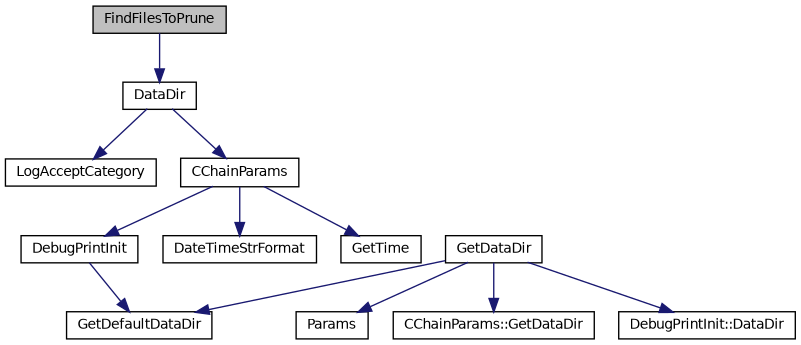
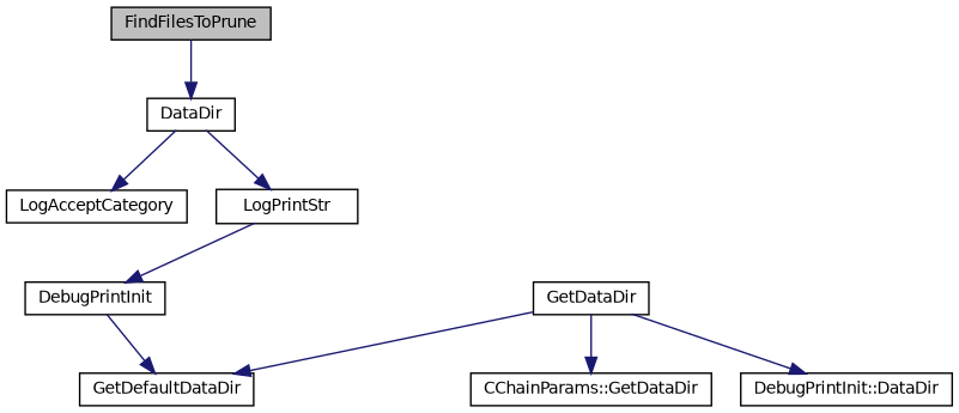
  digraph {
    rankdir=TB
    node [color=black fillcolor=white fontname=Helvetica fontsize=10 shape=record style=filled]
    edge [color=midnightblue fontname=Helvetica fontsize=10 labelfontname=Helvetica labelfontsize=10 style=solid]
    n1 [fillcolor=grey75 fontcolor=black height=0.2 label=FindFilesToPrune width=0.4]
    n2 [height=0.2 label=DataDir width=0.4]
    n3 [height=0.2 label=LogAcceptCategory width=0.4]
-   n4 [height=0.2 label=CChainParams width=0.4]
+   n4 [height=0.2 label=LogPrintStr width=0.4]
    n5 [height=0.2 label=DebugPrintInit width=0.4]
-   n6 [height=0.2 label=DateTimeStrFormat width=0.4]
-   n7 [height=0.2 label=GetTime width=0.4]
    n8 [height=0.2 label=GetDefaultDataDir width=0.4]
    n9 [height=0.2 label=GetDataDir width=0.4]
-   n10 [height=0.2 label=Params width=0.4]
    n11 [height=0.2 label="CChainParams::GetDataDir" width=0.4]
    n12 [height=0.2 label="DebugPrintInit::DataDir" width=0.4]
    n1 -> n2
    n2 -> n3
    n2 -> n4
    n4 -> n5
-   n4 -> n6
-   n4 -> n7
    n5 -> n8
    n9 -> n8
-   n9 -> n10
    n9 -> n11
    n9 -> n12
  }
